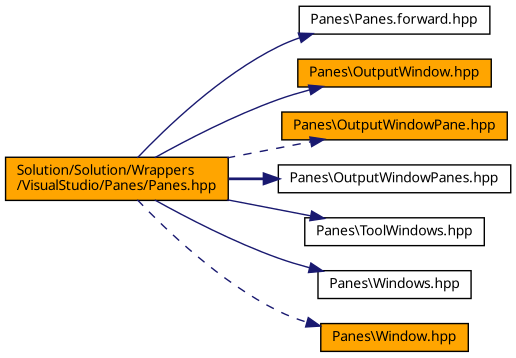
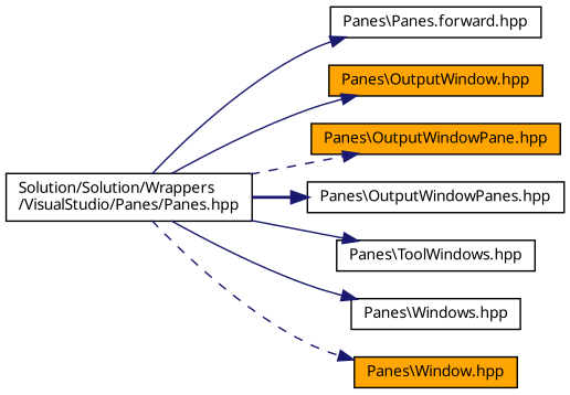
  digraph {
    rankdir=LR
    node [color=black fillcolor=orange fontname=Verdana fontsize=10 shape=record style=filled]
    edge [color=midnightblue fontname=Verdana fontsize=10 labelfontname=Verdana labelfontsize=10 style=solid]
-   n1 [fontcolor=black height=0.2 label="Solution/Solution/Wrappers\l/VisualStudio/Panes/Panes.hpp" width=0.4]
+   n1 [fillcolor=white fontcolor=black height=0.2 label="Solution/Solution/Wrappers\l/VisualStudio/Panes/Panes.hpp" width=0.4]
    n2 [fillcolor=white height=0.2 label="Panes\\Panes.forward.hpp" width=0.4]
    n3 [height=0.2 label="Panes\\OutputWindow.hpp" width=0.4]
    n4 [height=0.2 label="Panes\\OutputWindowPane.hpp" width=0.4]
    n5 [fillcolor=white height=0.2 label="Panes\\OutputWindowPanes.hpp" width=0.4]
    n6 [fillcolor=white height=0.2 label="Panes\\ToolWindows.hpp" width=0.4]
    n7 [fillcolor=white height=0.2 label="Panes\\Windows.hpp" width=0.4]
    n8 [height=0.2 label="Panes\\Window.hpp" width=0.4]
    n1 -> n2
    n1 -> n3
    n1 -> n4 [style=dashed]
    n1 -> n5 [style=bold]
    n1 -> n6
    n1 -> n7
    n1 -> n8 [style=dashed]
  }
